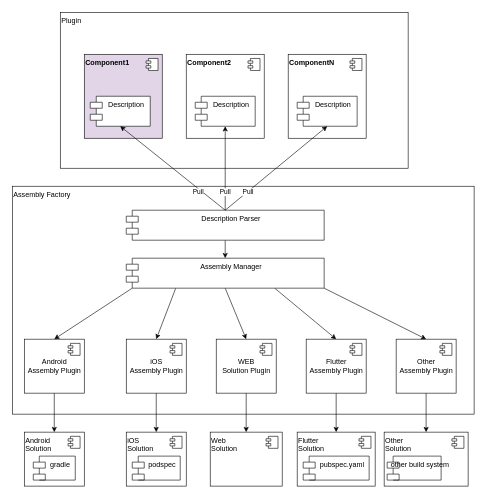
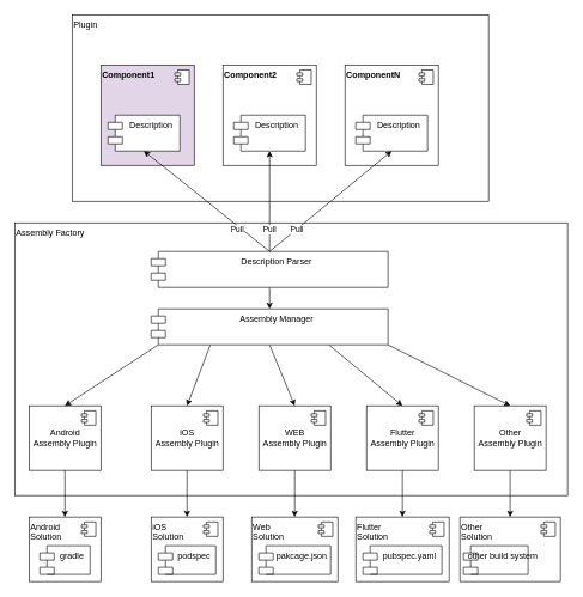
  <mxCell id="0" />
  <mxCell id="1" parent="0" />
  <mxCell id="2" value="" style="group" parent="1" vertex="1" connectable="0"><mxGeometry x="100" y="20" width="580" height="260" as="geometry" /></mxCell>
  <mxCell id="3" value="Plugin" style="html=1;align=left;verticalAlign=top;container=0;" parent="2" vertex="1"><mxGeometry width="580" height="260" as="geometry" /></mxCell>
  <mxCell id="4" value="&lt;b&gt;Component1&lt;/b&gt;" style="html=1;dropTarget=0;align=left;verticalAlign=top;container=0;fillColor=#e1d5e7;" parent="2" vertex="1"><mxGeometry x="40" y="70" width="130" height="140" as="geometry" /></mxCell>
  <mxCell id="5" value="&lt;b&gt;Component2&lt;/b&gt;" style="html=1;dropTarget=0;align=left;verticalAlign=top;container=0;" parent="2" vertex="1"><mxGeometry x="210" y="70" width="130" height="140" as="geometry" /></mxCell>
  <mxCell id="6" value="&lt;b&gt;ComponentN&lt;/b&gt;" style="html=1;dropTarget=0;align=left;verticalAlign=top;container=0;" parent="2" vertex="1"><mxGeometry x="380" y="70" width="130" height="140" as="geometry" /></mxCell>
  <mxCell id="7" value="Description" style="shape=module;align=left;spacingLeft=20;align=center;verticalAlign=top;container=0;" parent="2" vertex="1"><mxGeometry x="50" y="140" width="100" height="50" as="geometry" /></mxCell>
  <mxCell id="8" value="Description" style="shape=module;align=left;spacingLeft=20;align=center;verticalAlign=top;container=0;" parent="2" vertex="1"><mxGeometry x="225" y="140" width="100" height="50" as="geometry" /></mxCell>
  <mxCell id="9" value="Description" style="shape=module;align=left;spacingLeft=20;align=center;verticalAlign=top;container=0;" parent="2" vertex="1"><mxGeometry x="395" y="140" width="100" height="50" as="geometry" /></mxCell>
  <mxCell id="10" value="" style="shape=module;jettyWidth=8;jettyHeight=4;container=0;" parent="2" vertex="1"><mxGeometry x="143" y="77" width="20" height="20" as="geometry"><mxPoint x="-27" y="7" as="offset" /></mxGeometry></mxCell>
  <mxCell id="11" value="" style="shape=module;jettyWidth=8;jettyHeight=4;container=0;" parent="2" vertex="1"><mxGeometry x="313" y="77" width="20" height="20" as="geometry"><mxPoint x="-27" y="7" as="offset" /></mxGeometry></mxCell>
  <mxCell id="12" value="" style="shape=module;jettyWidth=8;jettyHeight=4;container=0;" parent="2" vertex="1"><mxGeometry x="483" y="77" width="20" height="20" as="geometry"><mxPoint x="-27" y="7" as="offset" /></mxGeometry></mxCell>
  <mxCell id="13" value="Assembly Factory" style="html=1;align=left;verticalAlign=top;" parent="1" vertex="1"><mxGeometry x="20" y="310" width="770" height="380" as="geometry" /></mxCell>
  <mxCell id="14" style="rounded=0;orthogonalLoop=1;jettySize=auto;html=1;entryX=0.5;entryY=1;entryDx=0;entryDy=0;exitX=0.5;exitY=0;exitDx=0;exitDy=0;" parent="1" source="17" target="7" edge="1"><mxGeometry relative="1" as="geometry"><mxPoint x="190" y="380" as="sourcePoint" /></mxGeometry></mxCell>
  <mxCell id="15" value="Pull" style="edgeLabel;html=1;align=center;verticalAlign=middle;resizable=0;points=[];" parent="14" vertex="1" connectable="0"><mxGeometry x="0.198" y="-2" relative="1" as="geometry"><mxPoint x="58" y="55" as="offset" /></mxGeometry></mxCell>
  <mxCell id="16" style="edgeStyle=none;rounded=0;orthogonalLoop=1;jettySize=auto;html=1;exitX=0.5;exitY=1;exitDx=0;exitDy=0;entryX=0.5;entryY=0;entryDx=0;entryDy=0;" parent="1" source="17" target="31" edge="1"><mxGeometry relative="1" as="geometry" /></mxCell>
  <mxCell id="17" value="Description Parser" style="shape=module;align=left;spacingLeft=20;align=center;verticalAlign=top;container=0;" parent="1" vertex="1"><mxGeometry x="210" y="350" width="330" height="50" as="geometry" /></mxCell>
  <mxCell id="18" style="edgeStyle=none;rounded=0;orthogonalLoop=1;jettySize=auto;html=1;" parent="1" source="19" target="35" edge="1"><mxGeometry relative="1" as="geometry" /></mxCell>
  <mxCell id="19" value="Android &lt;br&gt;Assembly Plugin" style="html=1;dropTarget=0;" parent="1" vertex="1"><mxGeometry x="40" y="565" width="100" height="90" as="geometry" /></mxCell>
  <mxCell id="20" value="" style="shape=module;jettyWidth=8;jettyHeight=4;" parent="19" vertex="1"><mxGeometry x="1" width="20" height="20" relative="1" as="geometry"><mxPoint x="-27" y="7" as="offset" /></mxGeometry></mxCell>
  <mxCell id="21" style="edgeStyle=none;rounded=0;orthogonalLoop=1;jettySize=auto;html=1;" parent="1" source="22" target="43" edge="1"><mxGeometry relative="1" as="geometry" /></mxCell>
  <mxCell id="22" value="iOS&lt;br&gt;Assembly Plugin" style="html=1;dropTarget=0;" parent="1" vertex="1"><mxGeometry x="210" y="565" width="100" height="90" as="geometry" /></mxCell>
  <mxCell id="23" value="" style="shape=module;jettyWidth=8;jettyHeight=4;" parent="22" vertex="1"><mxGeometry x="1" width="20" height="20" relative="1" as="geometry"><mxPoint x="-27" y="7" as="offset" /></mxGeometry></mxCell>
  <mxCell id="24" value="Pull" style="rounded=0;orthogonalLoop=1;jettySize=auto;html=1;entryX=0.5;entryY=1;entryDx=0;entryDy=0;exitX=0.5;exitY=0;exitDx=0;exitDy=0;" parent="1" source="17" target="8" edge="1"><mxGeometry x="-0.571" relative="1" as="geometry"><mxPoint x="375" y="380" as="sourcePoint" /><mxPoint as="offset" /></mxGeometry></mxCell>
  <mxCell id="25" style="rounded=0;orthogonalLoop=1;jettySize=auto;html=1;entryX=0.5;entryY=1;entryDx=0;entryDy=0;exitX=0.5;exitY=0;exitDx=0;exitDy=0;" parent="1" source="17" target="9" edge="1"><mxGeometry relative="1" as="geometry"><mxPoint x="545" y="380" as="sourcePoint" /></mxGeometry></mxCell>
  <mxCell id="26" value="Pull" style="edgeLabel;html=1;align=center;verticalAlign=middle;resizable=0;points=[];" parent="25" vertex="1" connectable="0"><mxGeometry x="0.215" y="4" relative="1" as="geometry"><mxPoint x="-63" y="58" as="offset" /></mxGeometry></mxCell>
  <mxCell id="27" style="edgeStyle=none;rounded=0;orthogonalLoop=1;jettySize=auto;html=1;exitX=0;exitY=1;exitDx=10;exitDy=0;entryX=0.5;entryY=0;entryDx=0;entryDy=0;exitPerimeter=0;" parent="1" source="31" target="19" edge="1"><mxGeometry relative="1" as="geometry" /></mxCell>
  <mxCell id="28" style="edgeStyle=none;rounded=0;orthogonalLoop=1;jettySize=auto;html=1;entryX=0.5;entryY=0;entryDx=0;entryDy=0;exitX=0.25;exitY=1;exitDx=0;exitDy=0;" parent="1" source="31" target="22" edge="1"><mxGeometry relative="1" as="geometry"><mxPoint x="370" y="490" as="sourcePoint" /></mxGeometry></mxCell>
  <mxCell id="29" style="edgeStyle=none;rounded=0;orthogonalLoop=1;jettySize=auto;html=1;exitX=0.5;exitY=1;exitDx=0;exitDy=0;entryX=0.5;entryY=0;entryDx=0;entryDy=0;" parent="1" source="31" target="33" edge="1"><mxGeometry relative="1" as="geometry" /></mxCell>
  <mxCell id="30" style="edgeStyle=none;rounded=0;orthogonalLoop=1;jettySize=auto;html=1;entryX=0.5;entryY=0;entryDx=0;entryDy=0;exitX=0.75;exitY=1;exitDx=0;exitDy=0;" parent="1" source="31" target="38" edge="1"><mxGeometry relative="1" as="geometry" /></mxCell>
  <mxCell id="31" value="Assembly Manager" style="shape=module;align=left;spacingLeft=20;align=center;verticalAlign=top;container=0;" parent="1" vertex="1"><mxGeometry x="210" y="430" width="330" height="50" as="geometry" /></mxCell>
  <mxCell id="32" style="edgeStyle=none;rounded=0;orthogonalLoop=1;jettySize=auto;html=1;entryX=0.5;entryY=0;entryDx=0;entryDy=0;" parent="1" source="33" target="45" edge="1"><mxGeometry relative="1" as="geometry" /></mxCell>
- <mxCell id="33" value="WEB&lt;br&gt;Solution Plugin" style="html=1;dropTarget=0;" parent="1" vertex="1"><mxGeometry x="360" y="565" width="100" height="90" as="geometry" /></mxCell>
+ <mxCell id="33" value="WEB&lt;br&gt;Assembly Plugin" style="html=1;dropTarget=0;" parent="1" vertex="1"><mxGeometry x="360" y="565" width="100" height="90" as="geometry" /></mxCell>
  <mxCell id="34" value="" style="shape=module;jettyWidth=8;jettyHeight=4;" parent="33" vertex="1"><mxGeometry x="1" width="20" height="20" relative="1" as="geometry"><mxPoint x="-27" y="7" as="offset" /></mxGeometry></mxCell>
  <mxCell id="35" value="Android &lt;br&gt;Solution" style="html=1;dropTarget=0;align=left;verticalAlign=top;" parent="1" vertex="1"><mxGeometry x="40" y="720" width="100" height="90" as="geometry" /></mxCell>
  <mxCell id="36" value="" style="shape=module;jettyWidth=8;jettyHeight=4;" parent="35" vertex="1"><mxGeometry x="1" width="20" height="20" relative="1" as="geometry"><mxPoint x="-27" y="7" as="offset" /></mxGeometry></mxCell>
  <mxCell id="37" style="edgeStyle=none;rounded=0;orthogonalLoop=1;jettySize=auto;html=1;entryX=0.5;entryY=0;entryDx=0;entryDy=0;" parent="1" source="38" target="47" edge="1"><mxGeometry relative="1" as="geometry" /></mxCell>
  <mxCell id="38" value="Flutter&lt;br&gt;Assembly Plugin" style="html=1;dropTarget=0;" parent="1" vertex="1"><mxGeometry x="510" y="565" width="100" height="90" as="geometry" /></mxCell>
  <mxCell id="39" value="" style="shape=module;jettyWidth=8;jettyHeight=4;" parent="38" vertex="1"><mxGeometry x="1" width="20" height="20" relative="1" as="geometry"><mxPoint x="-27" y="7" as="offset" /></mxGeometry></mxCell>
  <mxCell id="40" style="edgeStyle=none;rounded=0;orthogonalLoop=1;jettySize=auto;html=1;entryX=0.5;entryY=0;entryDx=0;entryDy=0;" parent="1" source="41" target="49" edge="1"><mxGeometry relative="1" as="geometry" /></mxCell>
  <mxCell id="41" value="Other&lt;br&gt;Assembly Plugin" style="html=1;dropTarget=0;" parent="1" vertex="1"><mxGeometry x="660" y="565" width="100" height="90" as="geometry" /></mxCell>
  <mxCell id="42" value="" style="shape=module;jettyWidth=8;jettyHeight=4;" parent="41" vertex="1"><mxGeometry x="1" width="20" height="20" relative="1" as="geometry"><mxPoint x="-27" y="7" as="offset" /></mxGeometry></mxCell>
  <mxCell id="43" value="iOS&lt;br&gt;Solution" style="html=1;dropTarget=0;align=left;verticalAlign=top;" parent="1" vertex="1"><mxGeometry x="210" y="720" width="100" height="90" as="geometry" /></mxCell>
  <mxCell id="44" value="" style="shape=module;jettyWidth=8;jettyHeight=4;" parent="43" vertex="1"><mxGeometry x="1" width="20" height="20" relative="1" as="geometry"><mxPoint x="-27" y="7" as="offset" /></mxGeometry></mxCell>
  <mxCell id="45" value="Web&lt;br&gt;Solution" style="html=1;dropTarget=0;align=left;verticalAlign=top;" parent="1" vertex="1"><mxGeometry x="350" y="720" width="120" height="90" as="geometry" /></mxCell>
  <mxCell id="46" value="" style="shape=module;jettyWidth=8;jettyHeight=4;" parent="45" vertex="1"><mxGeometry x="1" width="20" height="20" relative="1" as="geometry"><mxPoint x="-27" y="7" as="offset" /></mxGeometry></mxCell>
  <mxCell id="47" value="Flutter&lt;br&gt;Solution" style="html=1;dropTarget=0;align=left;verticalAlign=top;" parent="1" vertex="1"><mxGeometry x="495" y="720" width="130" height="90" as="geometry" /></mxCell>
  <mxCell id="48" value="" style="shape=module;jettyWidth=8;jettyHeight=4;" parent="47" vertex="1"><mxGeometry x="1" width="20" height="20" relative="1" as="geometry"><mxPoint x="-27" y="7" as="offset" /></mxGeometry></mxCell>
  <mxCell id="49" value="Other&lt;br&gt;Solution" style="html=1;dropTarget=0;align=left;verticalAlign=top;" parent="1" vertex="1"><mxGeometry x="640" y="720" width="140" height="90" as="geometry" /></mxCell>
  <mxCell id="50" value="" style="shape=module;jettyWidth=8;jettyHeight=4;" parent="49" vertex="1"><mxGeometry x="1" width="20" height="20" relative="1" as="geometry"><mxPoint x="-27" y="7" as="offset" /></mxGeometry></mxCell>
  <mxCell id="51" value="gradle" style="shape=module;align=left;spacingLeft=20;align=center;verticalAlign=top;" parent="1" vertex="1"><mxGeometry x="55" y="760" width="70" height="40" as="geometry" /></mxCell>
  <mxCell id="52" value="podspec" style="shape=module;align=left;spacingLeft=20;align=center;verticalAlign=top;" parent="1" vertex="1"><mxGeometry x="220" y="760" width="80" height="40" as="geometry" /></mxCell>
+ <mxCell id="53" value="pakcage.json" style="shape=module;align=left;spacingLeft=20;align=center;verticalAlign=top;" parent="1" vertex="1"><mxGeometry x="360" y="760" width="100" height="40" as="geometry" /></mxCell>
  <mxCell id="54" value="pubspec.yaml" style="shape=module;align=left;spacingLeft=20;align=center;verticalAlign=top;" parent="1" vertex="1"><mxGeometry x="505" y="760" width="110" height="40" as="geometry" /></mxCell>
  <mxCell id="55" value="other build system" style="shape=module;align=left;spacingLeft=20;align=center;verticalAlign=top;" parent="1" vertex="1"><mxGeometry x="645" y="760" width="90" height="40" as="geometry" /></mxCell>
  <mxCell id="56" style="edgeStyle=none;rounded=0;orthogonalLoop=1;jettySize=auto;html=1;entryX=0.5;entryY=0;entryDx=0;entryDy=0;exitX=1;exitY=1;exitDx=0;exitDy=0;" parent="1" source="31" target="41" edge="1"><mxGeometry relative="1" as="geometry" /></mxCell>
